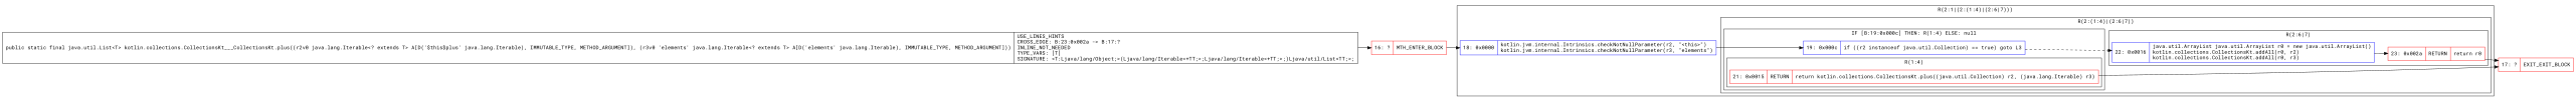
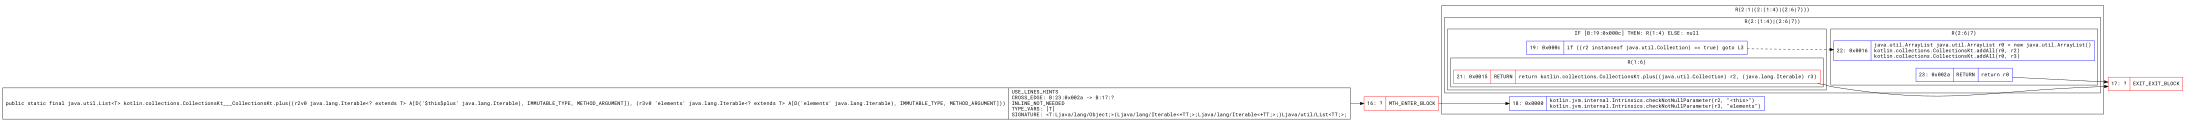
  digraph {
    fontname="Roboto Mono"
    rankdir=LR
    node [color=blue fontname="Roboto Mono" shape=record]
    edge [fontname="Roboto Mono"]
    n1 [color=red label="{21\:\ 0x0015|RETURN\l|return kotlin.collections.CollectionsKt.plus((java.util.Collection) r2, (java.lang.Iterable) r3)\l}"]
    n2 [label="{19\:\ 0x000c|if ((r2 instanceof java.util.Collection) == true) goto L3\l}"]
    n3 [label="{22\:\ 0x0016|java.util.ArrayList java.util.ArrayList r0 = new java.util.ArrayList()\lkotlin.collections.CollectionsKt.addAll(r0, r2)\lkotlin.collections.CollectionsKt.addAll(r0, r3)\l}"]
-   n4 [color=red label="{23\:\ 0x002a|RETURN\l|return r0\l}"]
+   n4 [label="{23\:\ 0x002a|RETURN\l|return r0\l}"]
    n5 [label="{18\:\ 0x0000|kotlin.jvm.internal.Intrinsics.checkNotNullParameter(r2, \"\<this\>\")\lkotlin.jvm.internal.Intrinsics.checkNotNullParameter(r3, \"elements\")\l}"]
    n6 [color=red label="{17\:\ ?|EXIT_EXIT_BLOCK\l}"]
    n7 [color=red label="{16\:\ ?|MTH_ENTER_BLOCK\l}"]
    n8 [label="{public static final java.util.List\<T\> kotlin.collections.CollectionsKt___CollectionsKt.plus((r2v0 java.lang.Iterable\<? extends T\> A[D('$this$plus' java.lang.Iterable), IMMUTABLE_TYPE, METHOD_ARGUMENT]), (r3v0 'elements' java.lang.Iterable\<? extends T\> A[D('elements' java.lang.Iterable), IMMUTABLE_TYPE, METHOD_ARGUMENT]))  | USE_LINES_HINTS\lCROSS_EDGE: B:23:0x002a \-\> B:17:?\lINLINE_NOT_NEEDED\lTYPE_VARS: [T]\lSIGNATURE: \<T:Ljava\/lang\/Object;\>(Ljava\/lang\/Iterable\<+TT;\>;Ljava\/lang\/Iterable\<+TT;\>;)Ljava\/util\/List\<TT;\>;\l}" color=""]
    subgraph cluster_1 {
      label="R(2:1|(2:(1:4)|(2:6|7)))"
      n5
      subgraph cluster_2 {
        label="R(2:(1:4)|(2:6|7))"
        subgraph cluster_3 {
          label="IF [B:19:0x000c] THEN: R(1:4) ELSE: null"
          n2
          subgraph cluster_4 {
-           label="R(1:4)"
+           label="R(1:6)"
            n1
          }
        }
        subgraph cluster_5 {
          label="R(2:6|7)"
          n3
          n4
        }
      }
    }
    n1 -> n6
    n2 -> n3 [style=dashed]
-   n3 -> n4
    n4 -> n6
-   n5 -> n2
    n7 -> n5
    n8 -> n7
  }
